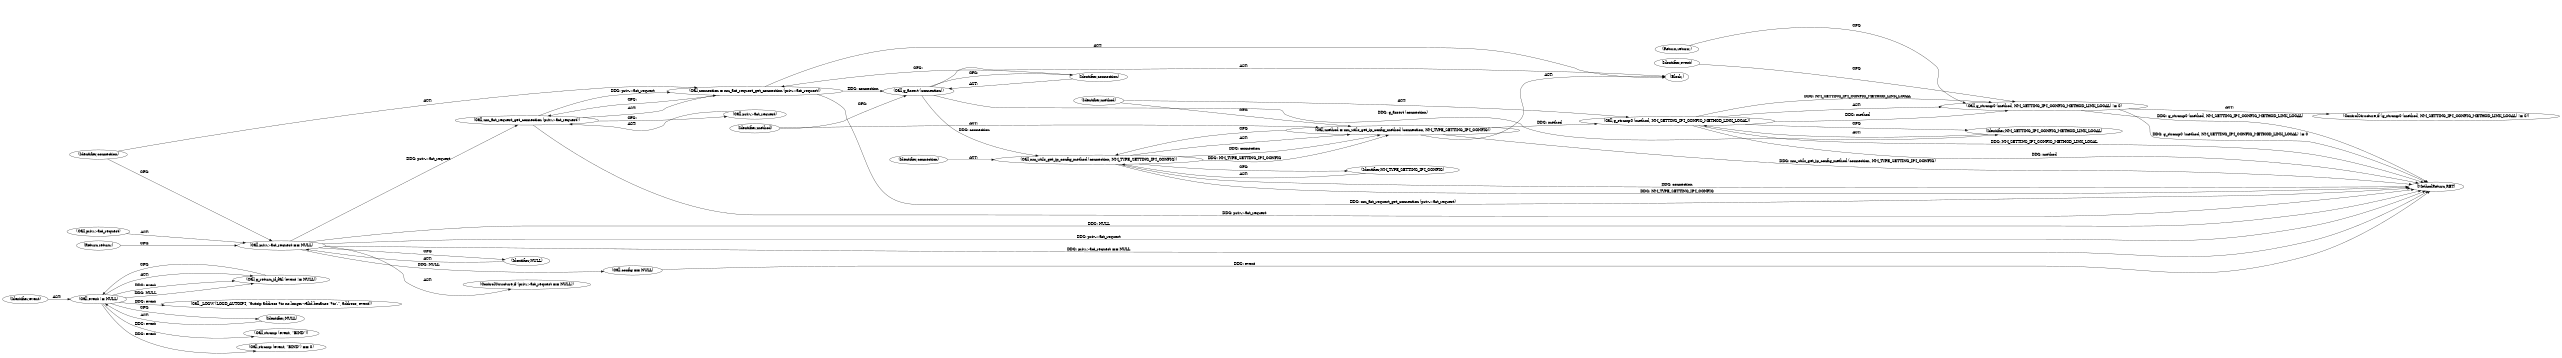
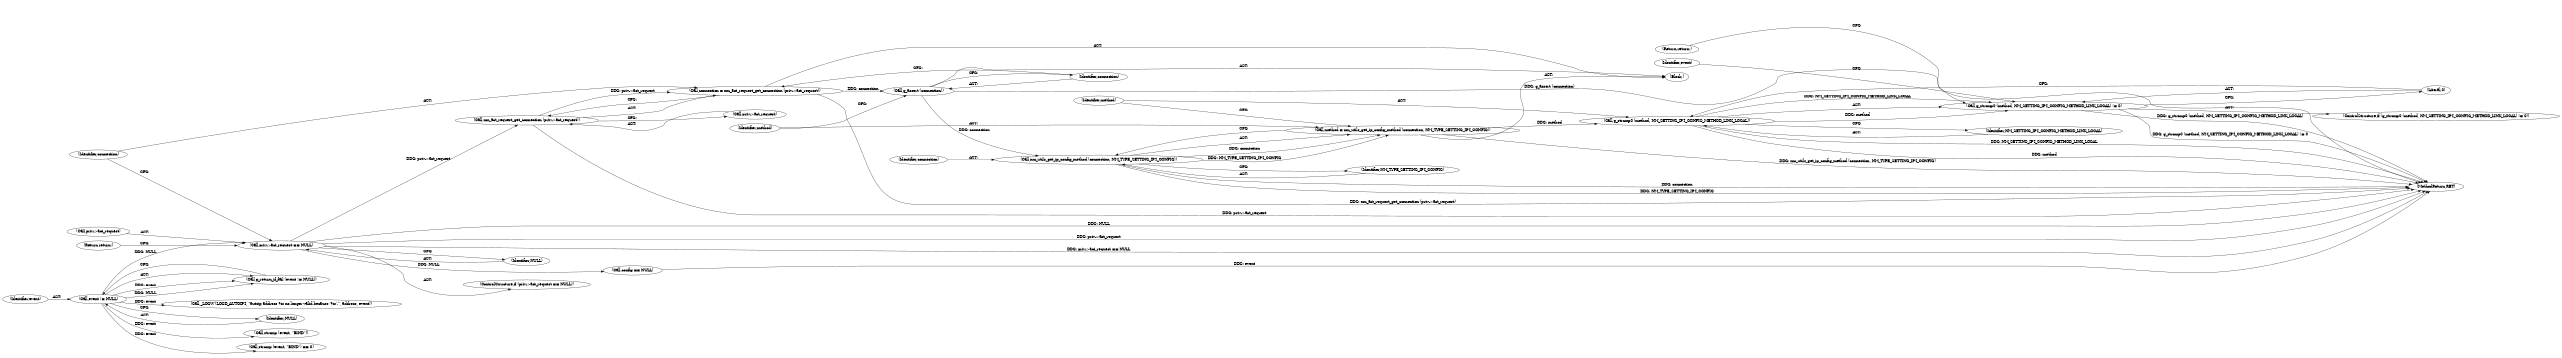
  digraph {
    rankdir=LR
    n1 [label="(Call,nm_act_request_get_connection (priv->act_request))"]
    n2 [label="(Call,connection = nm_act_request_get_connection (priv->act_request))"]
    n3 [label="(Call,priv->act_request)"]
    n4 [label="(MethodReturn,RET)"]
    n5 [label="(Call,g_assert (connection))"]
    n6 [label="(Block,)"]
    n7 [label="(Call,priv->act_request == NULL)"]
    n8 [label="(ControlStructure,if (priv->act_request == NULL))"]
    n9 [label="(Call,config == NULL)"]
    n10 [label="(Identifier,NULL)"]
    n11 [label="(Call,event != NULL)"]
    n12 [label="(Identifier,NULL)"]
    n13 [label="(Call,strcmp (event, \"BIND\"))"]
    n14 [label="(Call,strcmp (event, \"BIND\") == 0)"]
    n15 [label="(Call,g_return_if_fail (event != NULL))"]
    n16 [label="(Call,_LOGW (LOGD_AUTOIP4, \"autoip address %s no longer valid because '%s'.\", address, event))"]
    n17 [label="(Call,nm_utils_get_ip_config_method (connection, NM_TYPE_SETTING_IP4_CONFIG))"]
    n18 [label="(Identifier,connection)"]
    n19 [label="(Call,method = nm_utils_get_ip_config_method (connection, NM_TYPE_SETTING_IP4_CONFIG))"]
    n20 [label="(Identifier,NM_TYPE_SETTING_IP4_CONFIG)"]
    n21 [label="(Call,g_strcmp0 (method, NM_SETTING_IP4_CONFIG_METHOD_LINK_LOCAL))"]
    n22 [label="(Call,g_strcmp0 (method, NM_SETTING_IP4_CONFIG_METHOD_LINK_LOCAL) != 0)"]
    n23 [label="(Identifier,NM_SETTING_IP4_CONFIG_METHOD_LINK_LOCAL)"]
+   n24 [label="(Literal,0)"]
    n25 [label="(ControlStructure,if (g_strcmp0 (method, NM_SETTING_IP4_CONFIG_METHOD_LINK_LOCAL) != 0))"]
    n26 [label="(Identifier,connection)"]
    n27 [label="(Identifier,event)"]
    n28 [label="(Identifier,connection)"]
    n29 [label="(Return,return;)"]
    n30 [label="(Identifier,method)"]
    n31 [label="(Return,return;)"]
    n32 [label="(Call,priv->act_request)"]
    n33 [label="(Identifier,method)"]
    n34 [label="(Identifier,event)"]
    n1 -> n2 [label="AST: "]
    n1 -> n2 [label="DDG: priv->act_request"]
    n1 -> n3 [label="CFG: "]
    n1 -> n4 [label="DDG: priv->act_request"]
    n2 -> n1 [label="CFG: "]
    n2 -> n4 [label="DDG: nm_act_request_get_connection (priv->act_request)"]
    n2 -> n5 [label="DDG: connection"]
    n2 -> n6 [label="AST: "]
    n3 -> n1 [label="AST: "]
-   n5 -> n23 [label="DDG: g_assert (connection)"]
+   n5 -> n4 [label="DDG: g_assert (connection)"]
    n5 -> n6 [label="AST: "]
    n5 -> n17 [label="DDG: connection"]
    n5 -> n18 [label="CFG: "]
    n7 -> n1 [label="DDG: priv->act_request"]
    n7 -> n4 [label="DDG: NULL"]
    n7 -> n4 [label="DDG: priv->act_request"]
    n7 -> n4 [label="DDG: priv->act_request == NULL"]
    n7 -> n8 [label="AST: "]
    n7 -> n9 [label="DDG: NULL"]
    n7 -> n10 [label="CFG: "]
    n9 -> n4 [label="DDG: event"]
    n10 -> n7 [label="AST: "]
+   n11 -> n7 [label="DDG: NULL"]
    n11 -> n12 [label="CFG: "]
    n11 -> n13 [label="DDG: event"]
    n11 -> n14 [label="DDG: event"]
    n11 -> n15 [label="AST: "]
    n11 -> n15 [label="DDG: event"]
    n11 -> n15 [label="DDG: NULL"]
    n11 -> n16 [label="DDG: event"]
    n12 -> n11 [label="AST: "]
    n15 -> n11 [label="CFG: "]
    n17 -> n4 [label="DDG: connection"]
    n17 -> n4 [label="DDG: NM_TYPE_SETTING_IP4_CONFIG"]
    n17 -> n19 [label="AST: "]
    n17 -> n19 [label="DDG: connection"]
    n17 -> n19 [label="DDG: NM_TYPE_SETTING_IP4_CONFIG"]
    n17 -> n20 [label="CFG: "]
    n18 -> n2 [label="CFG: "]
    n18 -> n5 [label="AST: "]
    n19 -> n4 [label="DDG: nm_utils_get_ip_config_method (connection, NM_TYPE_SETTING_IP4_CONFIG)"]
    n19 -> n6 [label="AST: "]
    n19 -> n17 [label="CFG: "]
    n19 -> n21 [label="DDG: method"]
    n20 -> n17 [label="AST: "]
    n21 -> n4 [label="DDG: NM_SETTING_IP4_CONFIG_METHOD_LINK_LOCAL"]
    n21 -> n4 [label="DDG: method"]
    n21 -> n22 [label="AST: "]
    n21 -> n22 [label="DDG: method"]
    n21 -> n22 [label="DDG: NM_SETTING_IP4_CONFIG_METHOD_LINK_LOCAL"]
    n21 -> n23 [label="CFG: "]
    n22 -> n4 [label="DDG: g_strcmp0 (method, NM_SETTING_IP4_CONFIG_METHOD_LINK_LOCAL)"]
    n22 -> n4 [label="DDG: g_strcmp0 (method, NM_SETTING_IP4_CONFIG_METHOD_LINK_LOCAL) != 0"]
+   n22 -> n24 [label="CFG: "]
    n22 -> n25 [label="AST: "]
    n23 -> n21 [label="AST: "]
+   n24 -> n21 [label="CFG: "]
+   n24 -> n22 [label="AST: "]
    n26 -> n2 [label="AST: "]
    n26 -> n7 [label="CFG: "]
    n27 -> n22 [label="CFG: "]
    n28 -> n17 [label="AST: "]
    n29 -> n7 [label="CFG: "]
    n30 -> n19 [label="CFG: "]
    n30 -> n21 [label="AST: "]
    n31 -> n22 [label="CFG: "]
    n32 -> n7 [label="AST: "]
    n33 -> n5 [label="CFG: "]
    n33 -> n19 [label="AST: "]
    n34 -> n11 [label="AST: "]
  }
